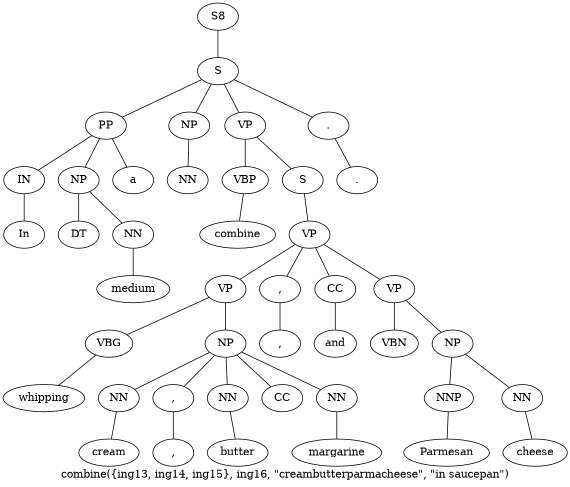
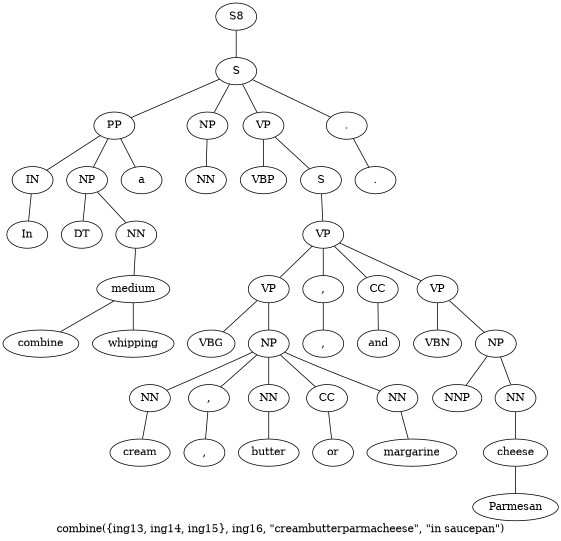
  graph {
    label="combine({ing13, ing14, ing15}, ing16, \"creambutterparmacheese\", \"in saucepan\")"
    n1 [label=S8]
    n2 [label=S]
    n3 [label=PP]
    n4 [label=NP]
    n5 [label=VP]
    n6 [label="."]
    n7 [label=IN]
    n8 [label=NP]
    n9 [label=a]
    n10 [label=NN]
    n11 [label=VBP]
    n12 [label=S]
    n13 [label="."]
    n14 [label=In]
    n15 [label=DT]
    n16 [label=NN]
    n17 [label=medium]
    n18 [label=combine]
    n19 [label=VP]
    n20 [label=VP]
    n21 [label=","]
    n22 [label=CC]
    n23 [label=VP]
    n24 [label=VBG]
    n25 [label=NP]
    n26 [label=","]
    n27 [label=and]
    n28 [label=VBN]
    n29 [label=NP]
    n30 [label=whipping]
    n31 [label=NN]
    n32 [label=","]
    n33 [label=NN]
    n34 [label=CC]
    n35 [label=NN]
    n36 [label=cream]
    n37 [label=","]
    n38 [label=butter]
+   n39 [label=or]
    n40 [label=margarine]
    n41 [label=NNP]
    n42 [label=NN]
    n43 [label=Parmesan]
    n44 [label=cheese]
    n1 -- n2
    n2 -- n3
    n2 -- n4
    n2 -- n5
    n2 -- n6
    n3 -- n7
    n3 -- n8
    n3 -- n9
    n4 -- n10
    n5 -- n11
    n5 -- n12
    n6 -- n13
    n7 -- n14
    n8 -- n15
    n8 -- n16
-   n11 -- n18
+   n17 -- n18
    n12 -- n19
    n16 -- n17
    n19 -- n20
    n19 -- n21
    n19 -- n22
    n19 -- n23
    n20 -- n24
    n20 -- n25
    n21 -- n26
    n22 -- n27
    n23 -- n28
    n23 -- n29
-   n24 -- n30
+   n17 -- n30
    n25 -- n31
    n25 -- n32
    n25 -- n33
    n25 -- n34
    n25 -- n35
    n29 -- n41
    n29 -- n42
    n31 -- n36
    n32 -- n37
    n33 -- n38
+   n34 -- n39
    n35 -- n40
-   n41 -- n43
+   n44 -- n43
    n42 -- n44
  }
